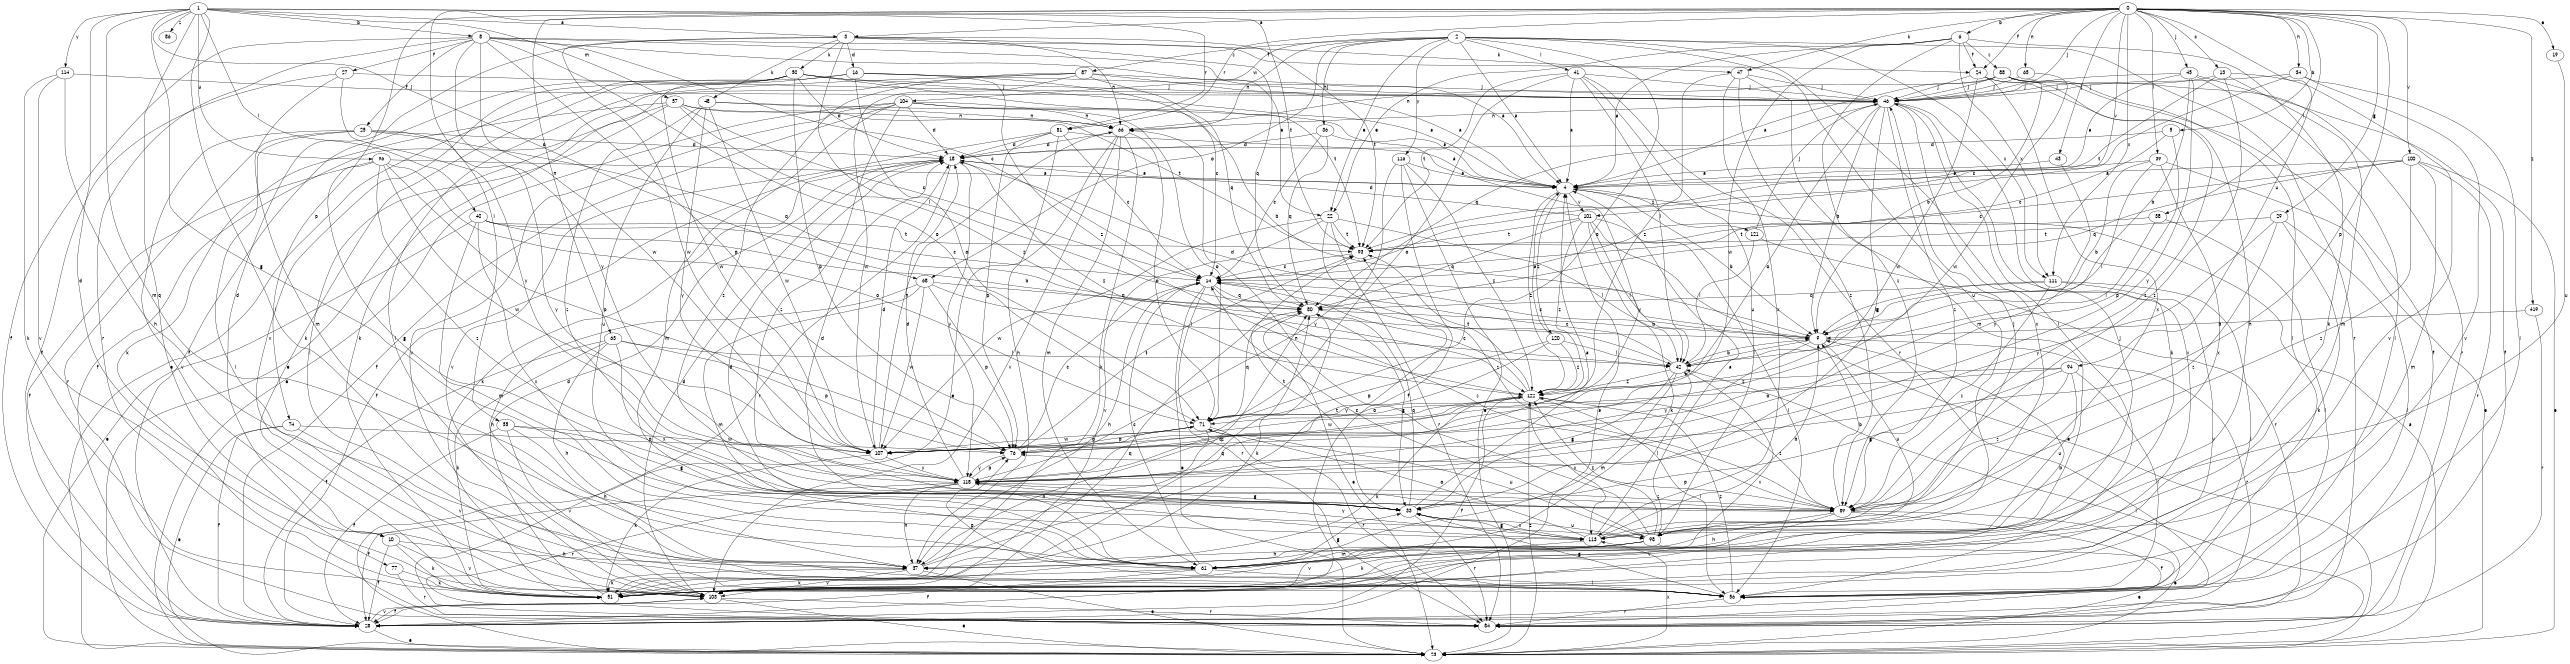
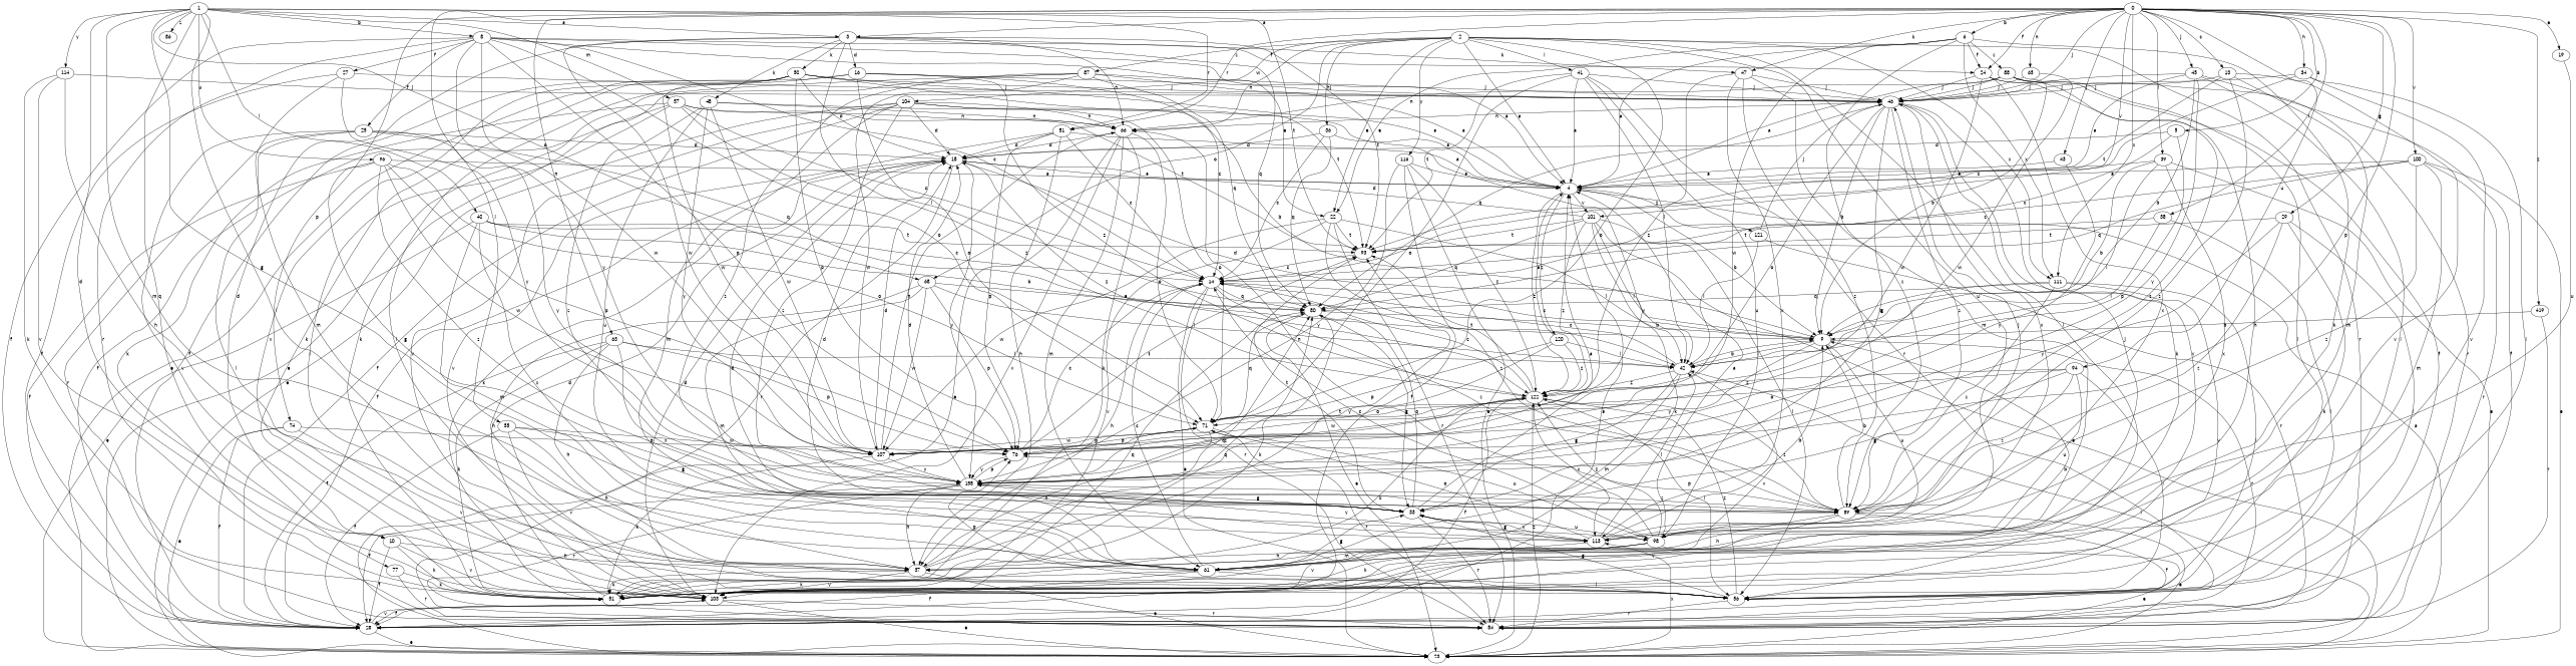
  strict digraph {
    fontname=Lato
    node [fontname=Lato]
    edge [fontname=Lato]
    0
    3
    5
    6
    13
    19
    24
    29
    34
    38
    39
    43
    45
    46
    47
    55
    63
    65
    74
    76
    81
    94
    100
    101
    111
    n26 [label=419]
    n27 [label=10]
    93
    66
    16
    42
    48
    50
    80
    107
    14
    18
    4
    22
    51
    88
    89
    61
    103
    98
    28
    37
    113
    56
-   118
+   118 [label=158]
    9
    23
    33
    71
    122
    84
    1
    8
    40
    57
    68
    77
    86
    96
    114
    25
    27
    2
    36
    41
    87
    104
    116
    120
    121
    0 -> 3 [label=a]
    0 -> 5 [label=b]
    0 -> 6 [label=b]
    0 -> 13 [label=c]
    0 -> 19 [label=e]
    0 -> 24 [label=f]
    0 -> 29 [label=g]
    0 -> 34 [label=h]
    0 -> 38 [label=i]
    0 -> 39 [label=i]
    0 -> 43 [label=j]
    0 -> 45 [label=j]
    0 -> 46 [label=j]
    0 -> 47 [label=k]
    0 -> 55 [label=l]
    0 -> 63 [label=n]
    0 -> 65 [label=n]
    0 -> 74 [label=p]
    0 -> 76 [label=p]
    0 -> 81 [label=r]
    0 -> 94 [label=u]
    0 -> 100 [label=v]
    0 -> 101 [label=v]
    0 -> 111 [label=x]
    0 -> n26 [label=z]
    3 -> 47 [label=k]
    3 -> n27 [label=d]
    3 -> 93 [label=t]
    3 -> 66 [label=n]
    3 -> 16 [label=d]
    3 -> 42 [label=i]
    3 -> 48 [label=k]
    3 -> 50 [label=k]
    3 -> 80 [label=q]
    3 -> 107 [label=w]
    5 -> 76 [label=p]
    5 -> 14 [label=c]
    5 -> 18 [label=d]
    6 -> 24 [label=f]
    6 -> 111 [label=x]
    6 -> 107 [label=w]
    6 -> 4 [label=a]
    6 -> 22 [label=e]
    6 -> 51 [label=k]
    6 -> 88 [label=s]
    6 -> 89 [label=s]
    13 -> 46 [label=j]
    13 -> 93 [label=t]
    13 -> 89 [label=s]
    13 -> 61 [label=m]
    13 -> 103 [label=v]
    19 -> 98 [label=u]
    24 -> 46 [label=j]
    24 -> 107 [label=w]
    24 -> 28 [label=f]
    24 -> 37 [label=h]
    24 -> 113 [label=x]
    29 -> 93 [label=t]
    29 -> 51 [label=k]
    29 -> 89 [label=s]
    29 -> 56 [label=l]
    29 -> 118 [label=y]
    34 -> 46 [label=j]
    34 -> 14 [label=c]
    34 -> 103 [label=v]
    34 -> 56 [label=l]
    38 -> 93 [label=t]
    38 -> 42 [label=i]
    38 -> 56 [label=l]
    39 -> 42 [label=i]
    39 -> 4 [label=a]
    39 -> 113 [label=x]
    39 -> 9 [label=b]
    39 -> 23 [label=e]
    43 -> 4 [label=a]
    43 -> 118 [label=y]
    45 -> 46 [label=j]
    45 -> 4 [label=a]
    45 -> 28 [label=f]
    45 -> 56 [label=l]
    45 -> 118 [label=y]
    45 -> 9 [label=b]
    46 -> 66 [label=n]
    46 -> 80 [label=q]
    46 -> 51 [label=k]
    46 -> 89 [label=s]
    46 -> 103 [label=v]
    46 -> 113 [label=x]
    46 -> 9 [label=b]
    46 -> 33 [label=g]
    46 -> 71 [label=o]
    47 -> 46 [label=j]
    47 -> 89 [label=s]
    47 -> 61 [label=m]
    47 -> 113 [label=x]
    47 -> 122 [label=z]
    55 -> 107 [label=w]
    55 -> 103 [label=v]
    55 -> 28 [label=f]
    55 -> 37 [label=h]
    55 -> 33 [label=g]
    63 -> 76 [label=p]
    63 -> 42 [label=i]
    63 -> 51 [label=k]
    63 -> 28 [label=f]
    63 -> 37 [label=h]
    63 -> 113 [label=x]
    65 -> 46 [label=j]
    65 -> 107 [label=w]
    74 -> 76 [label=p]
    74 -> 103 [label=v]
    74 -> 28 [label=f]
    74 -> 23 [label=e]
    76 -> 93 [label=t]
    76 -> 14 [label=c]
    76 -> 118 [label=y]
    81 -> 76 [label=p]
    81 -> 14 [label=c]
    81 -> 18 [label=d]
    81 -> 4 [label=a]
    81 -> 103 [label=v]
    81 -> 37 [label=h]
    94 -> 89 [label=s]
    94 -> 98 [label=u]
    94 -> 56 [label=l]
    94 -> 33 [label=g]
    94 -> 71 [label=o]
    94 -> 122 [label=z]
    100 -> 80 [label=q]
    100 -> 14 [label=c]
    100 -> 4 [label=a]
    100 -> 89 [label=s]
    100 -> 61 [label=m]
    100 -> 23 [label=e]
    100 -> 84 [label=r]
    101 -> 93 [label=t]
    101 -> 42 [label=i]
    101 -> 80 [label=q]
    101 -> 18 [label=d]
    101 -> 51 [label=k]
    101 -> 56 [label=l]
    101 -> 23 [label=e]
    101 -> 122 [label=z]
    111 -> 80 [label=q]
    111 -> 89 [label=s]
    111 -> 103 [label=v]
    111 -> 56 [label=l]
    111 -> 9 [label=b]
    n26 -> 9 [label=b]
    n26 -> 84 [label=r]
    n27 -> 51 [label=k]
    n27 -> 103 [label=v]
    n27 -> 28 [label=f]
    n27 -> 37 [label=h]
    93 -> 14 [label=c]
    66 -> 18 [label=d]
    66 -> 51 [label=k]
    66 -> 61 [label=m]
    66 -> 103 [label=v]
    66 -> 23 [label=e]
    66 -> 71 [label=o]
    16 -> 46 [label=j]
    16 -> 14 [label=c]
    16 -> 51 [label=k]
    16 -> 56 [label=l]
    16 -> 71 [label=o]
    16 -> 122 [label=z]
    42 -> 14 [label=c]
    42 -> 61 [label=m]
    42 -> 103 [label=v]
    42 -> 9 [label=b]
    42 -> 33 [label=g]
    42 -> 122 [label=z]
    48 -> 66 [label=n]
    48 -> 107 [label=w]
    48 -> 4 [label=a]
    48 -> 89 [label=s]
    48 -> 98 [label=u]
    48 -> 118 [label=y]
    50 -> 46 [label=j]
    50 -> 76 [label=p]
    50 -> 93 [label=t]
    50 -> 107 [label=w]
    50 -> 18 [label=d]
    50 -> 4 [label=a]
    50 -> 103 [label=v]
    50 -> 28 [label=f]
    50 -> 23 [label=e]
    80 -> 51 [label=k]
    80 -> 9 [label=b]
    80 -> 23 [label=e]
    80 -> 33 [label=g]
    107 -> 66 [label=n]
    107 -> 18 [label=d]
    107 -> 51 [label=k]
    107 -> 118 [label=y]
    107 -> 71 [label=o]
    14 -> 80 [label=q]
    14 -> 89 [label=s]
    14 -> 37 [label=h]
    14 -> 23 [label=e]
    14 -> 84 [label=r]
    18 -> 4 [label=a]
    18 -> 51 [label=k]
    18 -> 28 [label=f]
    18 -> 118 [label=y]
    18 -> 122 [label=z]
    18 -> 84 [label=r]
    4 -> 101 [label=v]
    4 -> 9 [label=b]
    4 -> 122 [label=z]
    4 -> 120 [label=z]
    4 -> 121 [label=z]
    22 -> 93 [label=t]
    22 -> 42 [label=i]
    22 -> 107 [label=w]
    22 -> 89 [label=s]
    22 -> 103 [label=v]
    22 -> 84 [label=r]
    51 -> 80 [label=q]
    51 -> 18 [label=d]
    88 -> 46 [label=j]
    88 -> 66 [label=n]
    88 -> 4 [label=a]
    88 -> 89 [label=s]
    88 -> 56 [label=l]
    88 -> 9 [label=b]
    88 -> 84 [label=r]
    89 -> 76 [label=p]
    89 -> 103 [label=v]
    89 -> 28 [label=f]
    89 -> 37 [label=h]
    89 -> 9 [label=b]
    89 -> 23 [label=e]
    61 -> 46 [label=j]
    61 -> 14 [label=c]
    61 -> 18 [label=d]
    61 -> 51 [label=k]
    61 -> 28 [label=f]
    61 -> 56 [label=l]
    61 -> 33 [label=g]
    103 -> 80 [label=q]
    103 -> 18 [label=d]
    103 -> 28 [label=f]
    103 -> 9 [label=b]
    103 -> 23 [label=e]
    103 -> 84 [label=r]
    98 -> 66 [label=n]
    98 -> 14 [label=c]
    98 -> 4 [label=a]
    98 -> 51 [label=k]
    98 -> 61 [label=m]
    98 -> 37 [label=h]
    98 -> 23 [label=e]
    98 -> 122 [label=z]
    28 -> 4 [label=a]
    28 -> 103 [label=v]
    28 -> 23 [label=e]
    37 -> 93 [label=t]
    37 -> 80 [label=q]
    37 -> 51 [label=k]
    37 -> 103 [label=v]
    37 -> 23 [label=e]
    113 -> 46 [label=j]
    113 -> 42 [label=i]
    113 -> 103 [label=v]
    113 -> 118 [label=y]
    113 -> 9 [label=b]
    113 -> 33 [label=g]
    113 -> 71 [label=o]
    56 -> 76 [label=p]
    56 -> 33 [label=g]
    56 -> 122 [label=z]
    56 -> 84 [label=r]
    118 -> 76 [label=p]
    118 -> 18 [label=d]
    118 -> 89 [label=s]
    118 -> 28 [label=f]
    118 -> 37 [label=h]
    118 -> 33 [label=g]
    118 -> 122 [label=z]
    118 -> 84 [label=r]
    9 -> 42 [label=i]
    9 -> 14 [label=c]
    9 -> 18 [label=d]
    9 -> 98 [label=u]
    9 -> 118 [label=y]
    9 -> 84 [label=r]
    23 -> 42 [label=i]
    23 -> 4 [label=a]
    23 -> 113 [label=x]
    23 -> 122 [label=z]
    33 -> 93 [label=t]
    33 -> 80 [label=q]
    33 -> 18 [label=d]
    33 -> 4 [label=a]
    33 -> 98 [label=u]
    33 -> 113 [label=x]
    33 -> 84 [label=r]
    71 -> 76 [label=p]
    71 -> 80 [label=q]
    71 -> 107 [label=w]
    71 -> 98 [label=u]
    71 -> 37 [label=h]
    71 -> 84 [label=r]
    122 -> 93 [label=t]
    122 -> 107 [label=w]
    122 -> 14 [label=c]
    122 -> 51 [label=k]
    122 -> 89 [label=s]
    122 -> 28 [label=f]
    122 -> 113 [label=x]
    122 -> 56 [label=l]
    122 -> 71 [label=o]
    1 -> 3 [label=a]
    1 -> 81 [label=r]
    1 -> n27 [label=d]
    1 -> 93 [label=t]
    1 -> 61 [label=m]
    1 -> 56 [label=l]
    1 -> 33 [label=g]
    1 -> 8 [label=b]
    1 -> 40 [label=i]
    1 -> 57 [label=m]
    1 -> 68 [label=o]
    1 -> 77 [label=q]
    1 -> 86 [label=s]
    1 -> 96 [label=u]
    1 -> 114 [label=y]
    8 -> 24 [label=f]
    8 -> 76 [label=p]
    8 -> 107 [label=w]
    8 -> 14 [label=c]
    8 -> 4 [label=a]
    8 -> 22 [label=e]
    8 -> 28 [label=f]
    8 -> 118 [label=y]
    8 -> 71 [label=o]
    8 -> 84 [label=r]
    8 -> 25 [label=f]
    8 -> 27 [label=f]
    40 -> 93 [label=t]
    40 -> 14 [label=c]
    40 -> 61 [label=m]
    40 -> 113 [label=x]
    40 -> 9 [label=b]
    40 -> 23 [label=e]
    57 -> 93 [label=t]
    57 -> 66 [label=n]
    57 -> 14 [label=c]
    57 -> 51 [label=k]
    57 -> 28 [label=f]
    57 -> 56 [label=l]
    57 -> 122 [label=z]
    68 -> 76 [label=p]
    68 -> 42 [label=i]
-   68 -> 80 [label=q]
+   68 -> 80 [label=e]
    68 -> 107 [label=w]
    68 -> 61 [label=m]
    68 -> 37 [label=h]
    77 -> 51 [label=k]
    77 -> 84 [label=r]
    96 -> 76 [label=p]
    96 -> 107 [label=w]
    96 -> 4 [label=a]
    96 -> 89 [label=s]
    96 -> 28 [label=f]
    96 -> 33 [label=g]
    96 -> 71 [label=o]
    114 -> 46 [label=j]
    114 -> 51 [label=k]
    114 -> 103 [label=v]
    114 -> 37 [label=h]
    25 -> 80 [label=q]
    25 -> 18 [label=d]
    25 -> 103 [label=v]
    25 -> 56 [label=l]
    25 -> 118 [label=y]
    25 -> 84 [label=r]
    27 -> 46 [label=j]
    27 -> 61 [label=m]
    27 -> 28 [label=f]
    27 -> 118 [label=y]
    2 -> 111 [label=x]
    2 -> 66 [label=n]
    2 -> 4 [label=a]
    2 -> 22 [label=e]
    2 -> 98 [label=u]
    2 -> 56 [label=l]
    2 -> 71 [label=o]
    2 -> 84 [label=r]
    2 -> 68 [label=o]
    2 -> 36 [label=h]
    2 -> 41 [label=i]
    2 -> 87 [label=s]
    2 -> 104 [label=w]
    2 -> 116 [label=y]
    36 -> 80 [label=q]
    36 -> 14 [label=c]
    36 -> 18 [label=d]
    36 -> 118 [label=y]
    41 -> 46 [label=j]
    41 -> 93 [label=t]
    41 -> 42 [label=i]
    41 -> 4 [label=a]
    41 -> 98 [label=u]
    41 -> 71 [label=o]
    41 -> 84 [label=r]
    87 -> 46 [label=j]
    87 -> 80 [label=q]
    87 -> 107 [label=w]
    87 -> 4 [label=a]
    87 -> 51 [label=k]
    87 -> 89 [label=s]
    87 -> 23 [label=e]
    104 -> 66 [label=n]
    104 -> 18 [label=d]
    104 -> 89 [label=s]
    104 -> 61 [label=m]
    104 -> 103 [label=v]
    104 -> 28 [label=f]
    104 -> 9 [label=b]
    104 -> 23 [label=e]
    104 -> 71 [label=o]
    116 -> 4 [label=a]
    116 -> 28 [label=f]
    116 -> 118 [label=y]
    116 -> 23 [label=e]
    116 -> 122 [label=z]
    120 -> 76 [label=p]
    120 -> 42 [label=i]
    120 -> 4 [label=a]
    120 -> 118 [label=y]
    120 -> 122 [label=z]
    121 -> 46 [label=j]
    121 -> 42 [label=i]
    121 -> 84 [label=r]
  }
